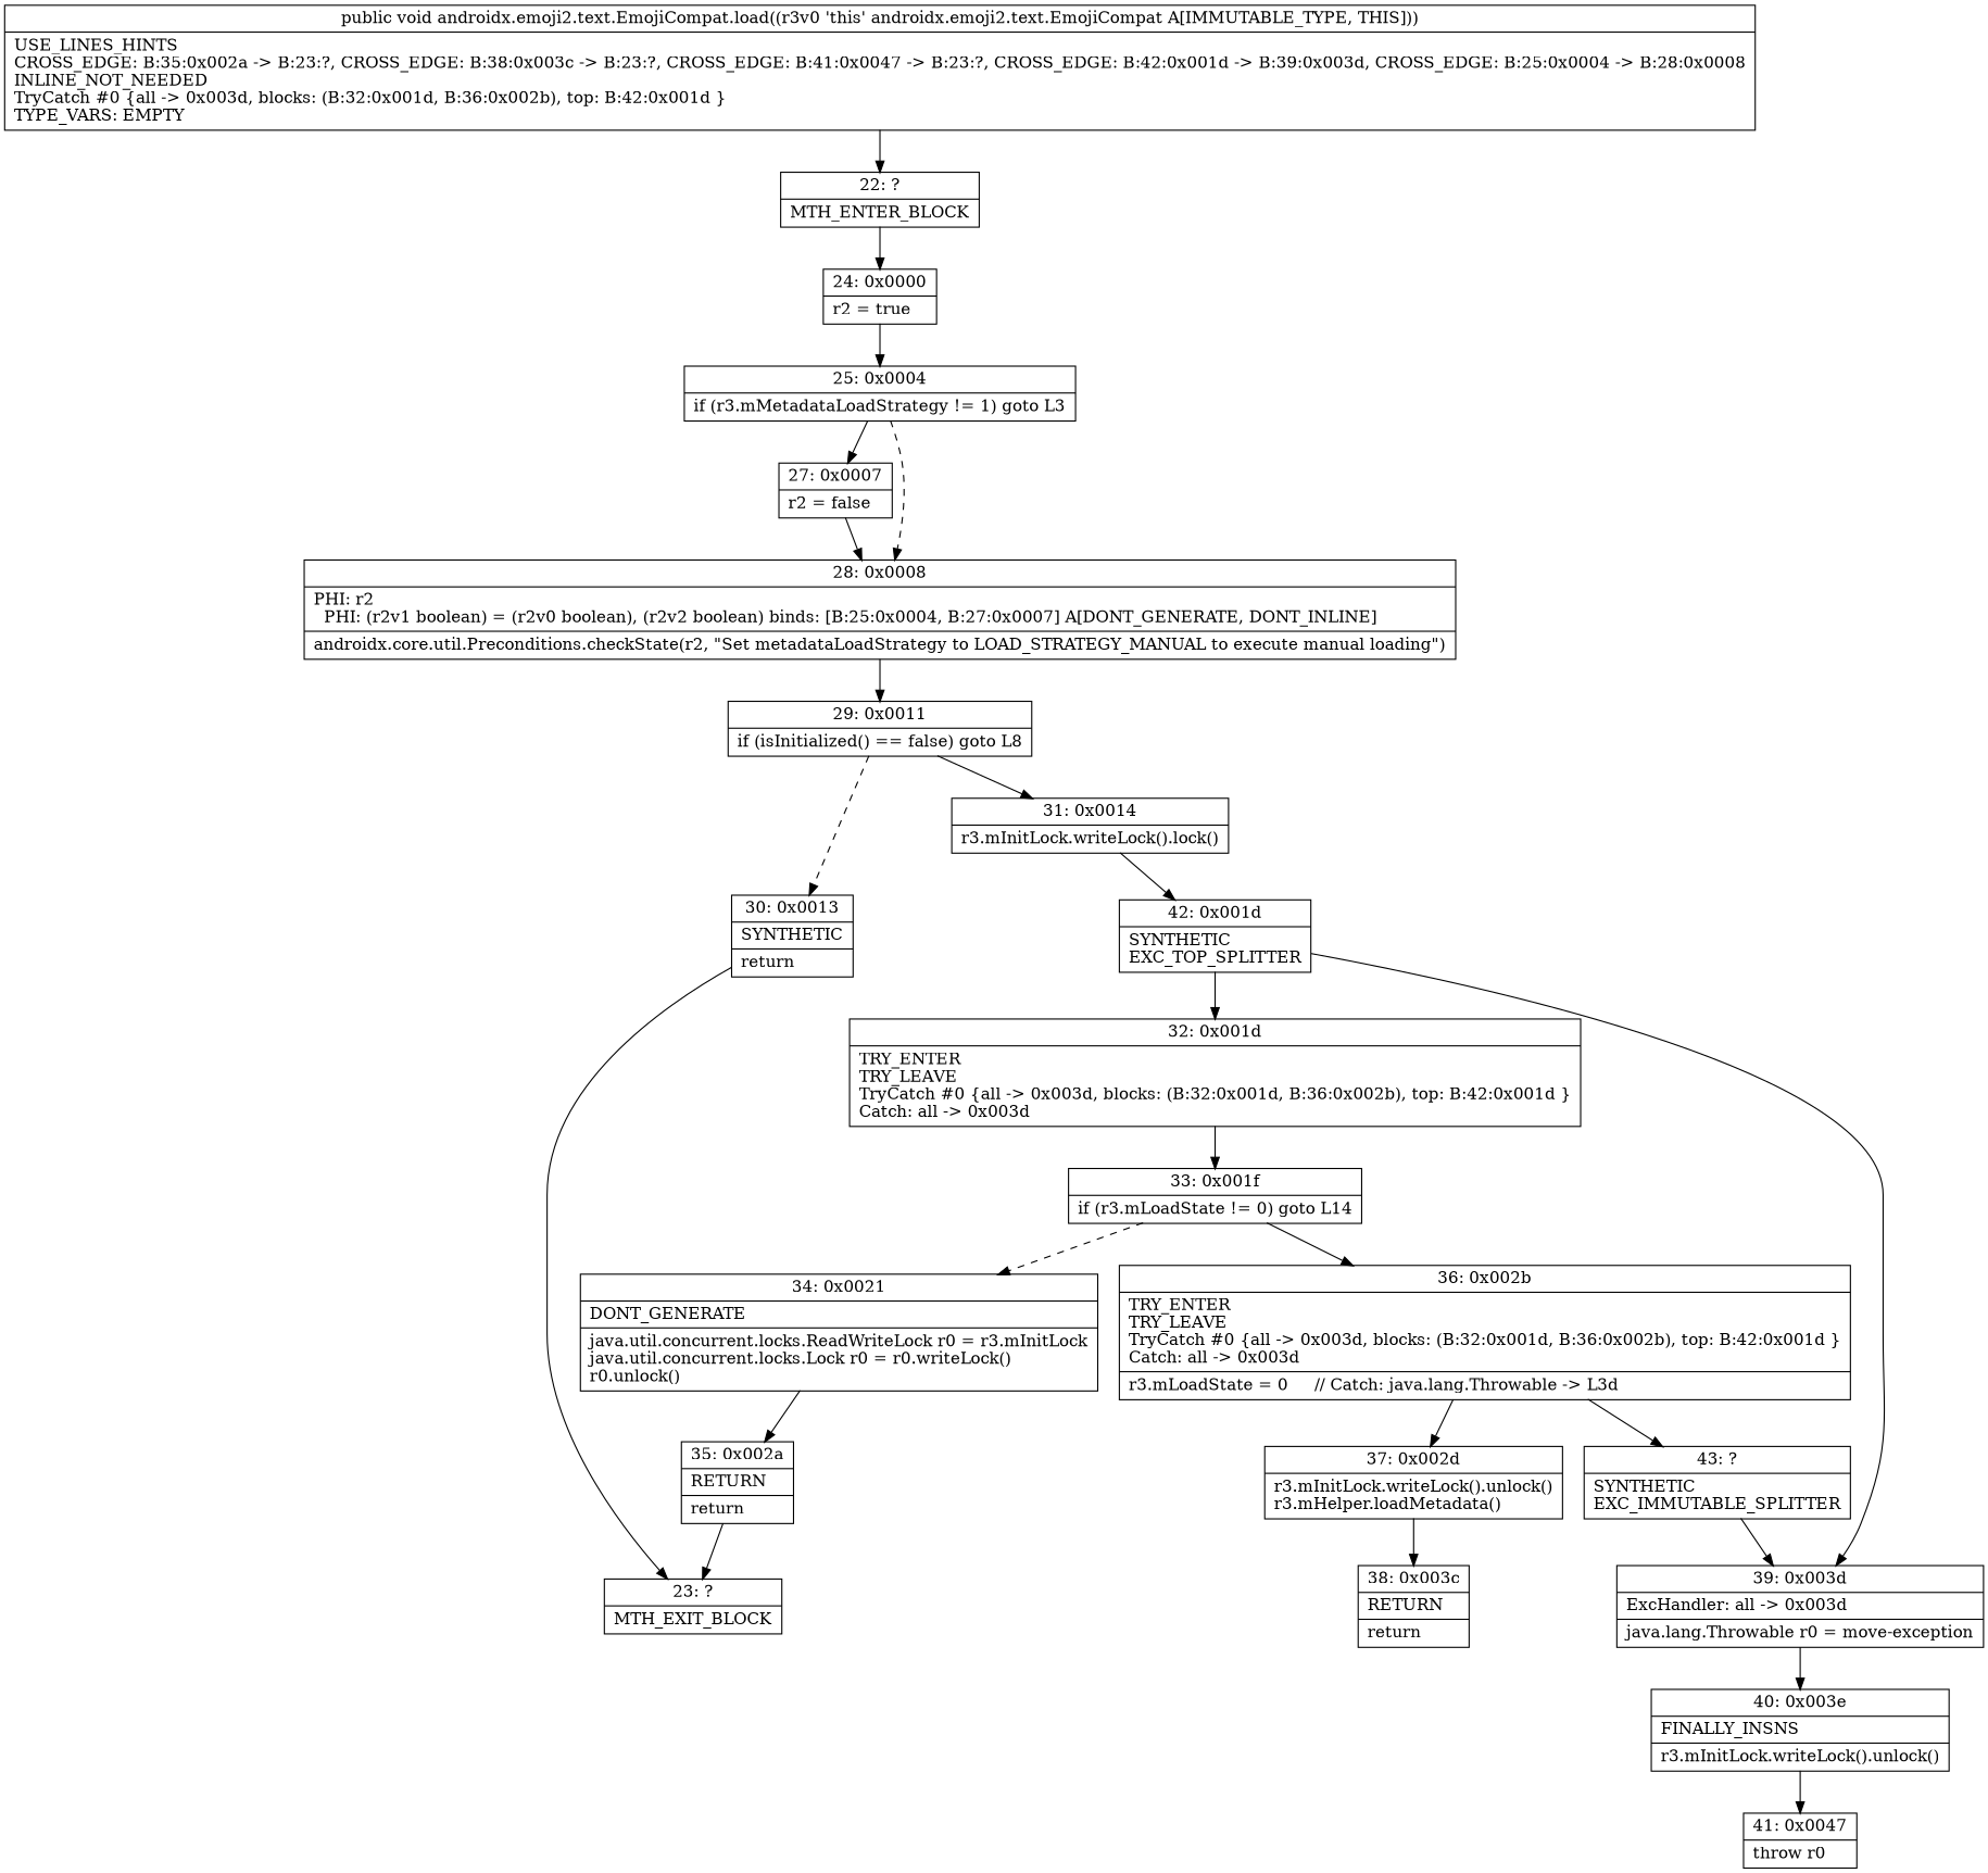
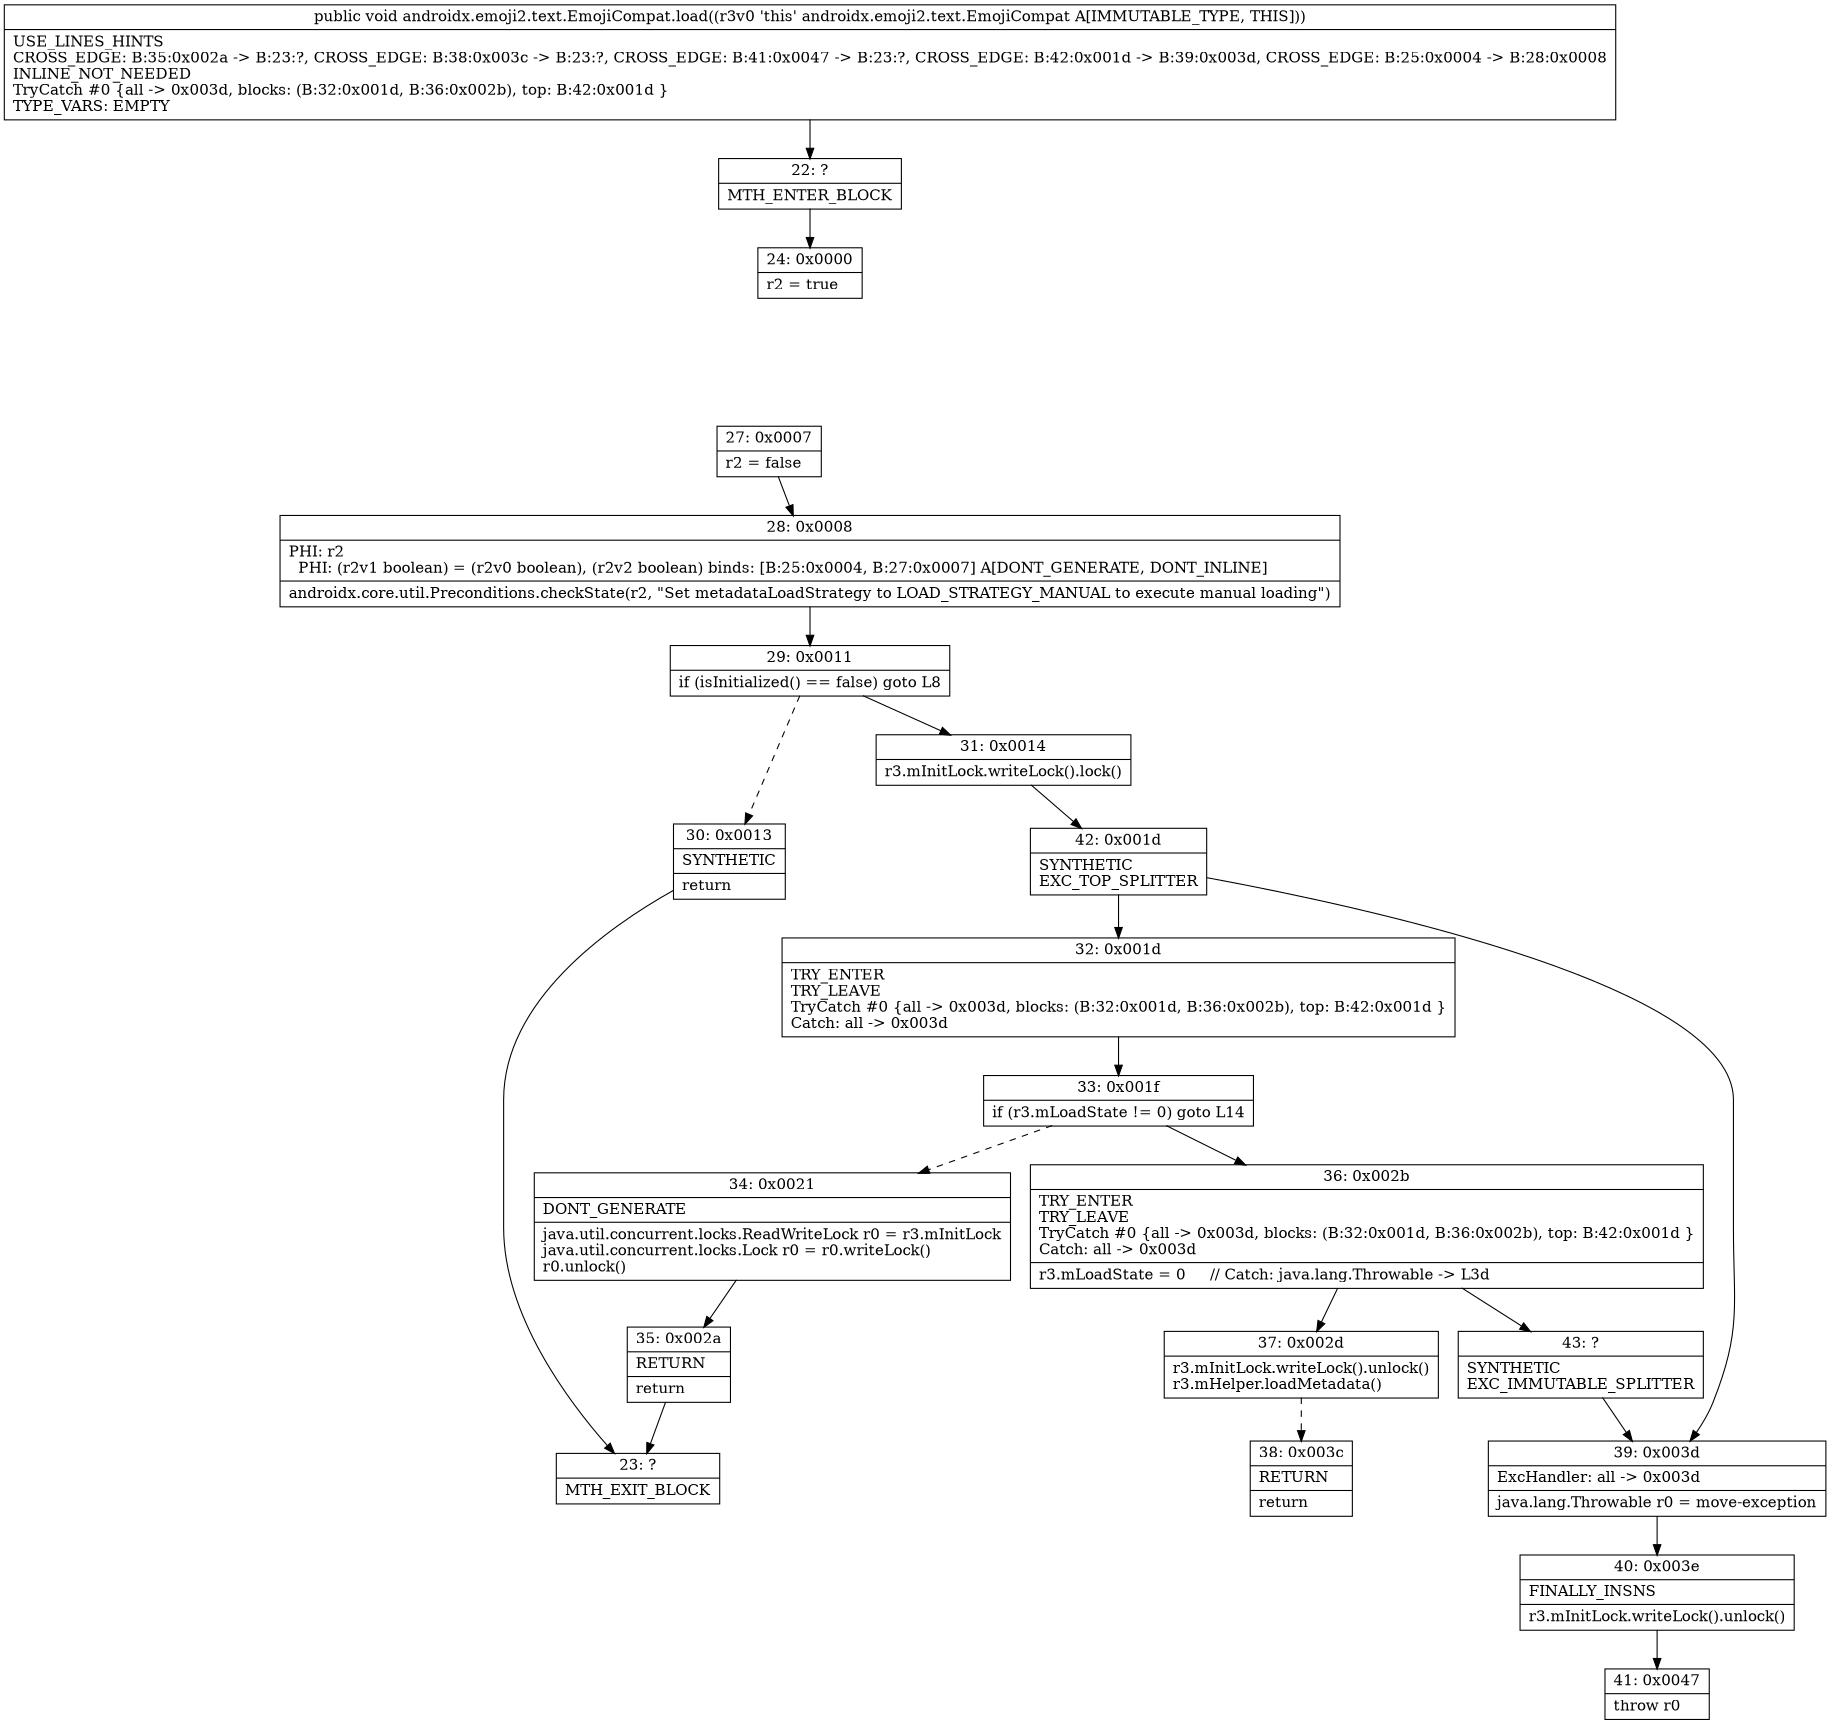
  digraph {
    node [shape=record]
    n1 [label="{22\:\ ?|MTH_ENTER_BLOCK\l}"]
    n2 [label="{24\:\ 0x0000|r2 = true\l}"]
-   n3 [label="{25\:\ 0x0004|if (r3.mMetadataLoadStrategy != 1) goto L3\l}"]
    n4 [label="{27\:\ 0x0007|r2 = false\l}"]
    n5 [label="{28\:\ 0x0008|PHI: r2 \l  PHI: (r2v1 boolean) = (r2v0 boolean), (r2v2 boolean) binds: [B:25:0x0004, B:27:0x0007] A[DONT_GENERATE, DONT_INLINE]\l|androidx.core.util.Preconditions.checkState(r2, \"Set metadataLoadStrategy to LOAD_STRATEGY_MANUAL to execute manual loading\")\l}"]
    n6 [label="{29\:\ 0x0011|if (isInitialized() == false) goto L8\l}"]
    n7 [label="{30\:\ 0x0013|SYNTHETIC\l|return\l}"]
    n8 [label="{31\:\ 0x0014|r3.mInitLock.writeLock().lock()\l}"]
    n9 [label="{23\:\ ?|MTH_EXIT_BLOCK\l}"]
    n10 [label="{42\:\ 0x001d|SYNTHETIC\lEXC_TOP_SPLITTER\l}"]
    n11 [label="{32\:\ 0x001d|TRY_ENTER\lTRY_LEAVE\lTryCatch #0 \{all \-\> 0x003d, blocks: (B:32:0x001d, B:36:0x002b), top: B:42:0x001d \}\lCatch: all \-\> 0x003d\l}"]
    n12 [label="{39\:\ 0x003d|ExcHandler: all \-\> 0x003d\l|java.lang.Throwable r0 = move\-exception\l}"]
    n13 [label="{33\:\ 0x001f|if (r3.mLoadState != 0) goto L14\l}"]
    n14 [label="{40\:\ 0x003e|FINALLY_INSNS\l|r3.mInitLock.writeLock().unlock()\l}"]
    n15 [label="{34\:\ 0x0021|DONT_GENERATE\l|java.util.concurrent.locks.ReadWriteLock r0 = r3.mInitLock\ljava.util.concurrent.locks.Lock r0 = r0.writeLock()\lr0.unlock()\l}"]
    n16 [label="{36\:\ 0x002b|TRY_ENTER\lTRY_LEAVE\lTryCatch #0 \{all \-\> 0x003d, blocks: (B:32:0x001d, B:36:0x002b), top: B:42:0x001d \}\lCatch: all \-\> 0x003d\l|r3.mLoadState = 0     \/\/ Catch: java.lang.Throwable \-\> L3d\l}"]
    n17 [label="{35\:\ 0x002a|RETURN\l|return\l}"]
    n18 [label="{37\:\ 0x002d|r3.mInitLock.writeLock().unlock()\lr3.mHelper.loadMetadata()\l}"]
    n19 [label="{43\:\ ?|SYNTHETIC\lEXC_IMMUTABLE_SPLITTER\l}"]
    n20 [label="{38\:\ 0x003c|RETURN\l|return\l}"]
    n21 [label="{41\:\ 0x0047|throw r0\l}"]
    n22 [label="{public void androidx.emoji2.text.EmojiCompat.load((r3v0 'this' androidx.emoji2.text.EmojiCompat A[IMMUTABLE_TYPE, THIS]))  | USE_LINES_HINTS\lCROSS_EDGE: B:35:0x002a \-\> B:23:?, CROSS_EDGE: B:38:0x003c \-\> B:23:?, CROSS_EDGE: B:41:0x0047 \-\> B:23:?, CROSS_EDGE: B:42:0x001d \-\> B:39:0x003d, CROSS_EDGE: B:25:0x0004 \-\> B:28:0x0008\lINLINE_NOT_NEEDED\lTryCatch #0 \{all \-\> 0x003d, blocks: (B:32:0x001d, B:36:0x002b), top: B:42:0x001d \}\lTYPE_VARS: EMPTY\l}"]
    n1 -> n2
-   n2 -> n3
-   n3 -> n4
-   n3 -> n5 [style=dashed]
    n4 -> n5
    n5 -> n6
    n6 -> n7 [style=dashed]
    n6 -> n8
    n7 -> n9
    n8 -> n10
    n10 -> n11
    n10 -> n12
    n11 -> n13
    n12 -> n14
    n13 -> n15 [style=dashed]
    n13 -> n16
    n14 -> n21
    n15 -> n17
    n16 -> n18
    n16 -> n19
    n17 -> n9
-   n18 -> n20
+   n18 -> n20 [style=dashed]
    n19 -> n12
    n22 -> n1
  }
